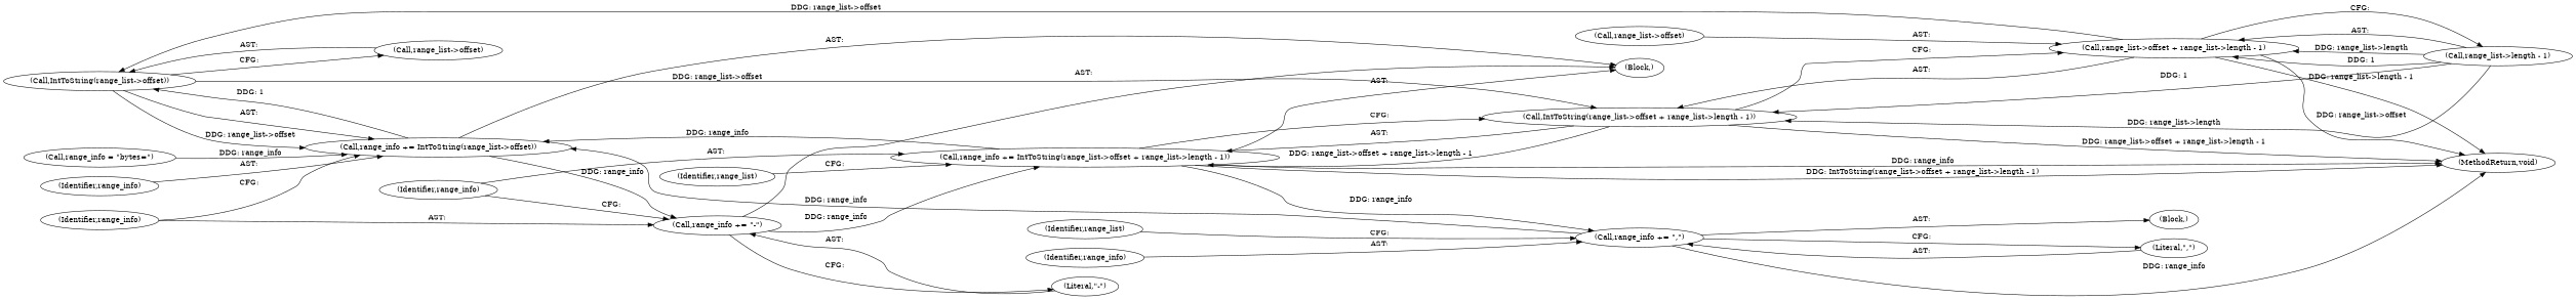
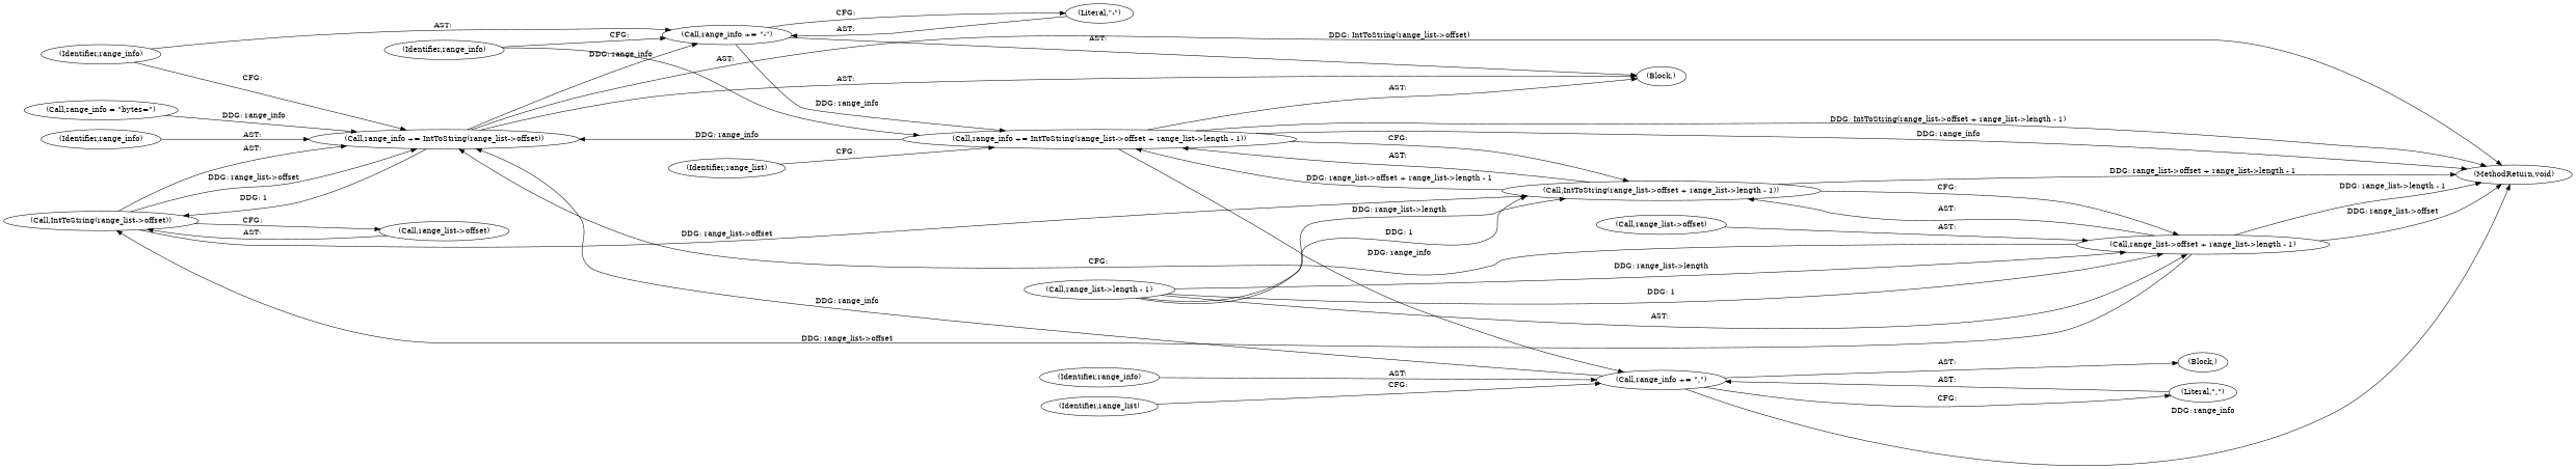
  digraph {
    rankdir=LR
    n1 [label="(Call,IntToString(range_list->offset))"]
    n2 [label="(Call,range_info += IntToString(range_list->offset))"]
    n3 [label="(Call,IntToString(range_list->offset + range_list->length - 1))"]
    n4 [label="(Call,range_list->offset)"]
    n5 [label="(Call,range_info += \"-\")"]
    n6 [label="(MethodReturn,void)"]
    n7 [label="(Block,)"]
    n8 [label="(Call,range_list->offset + range_list->length - 1)"]
    n9 [label="(Call,range_info += IntToString(range_list->offset + range_list->length - 1))"]
    n10 [label="(Call,range_list->length - 1)"]
    n11 [label="(Literal,\"-\")"]
    n12 [label="(Call,range_info += \",\")"]
    n13 [label="(Literal,\",\")"]
    n14 [label="(Block,)"]
    n15 [label="(Identifier,range_list)"]
    n16 [label="(Call,range_info = \"bytes=\")"]
    n17 [label="(Identifier,range_list)"]
    n18 [label="(Identifier,range_info)"]
    n19 [label="(Call,range_list->offset)"]
    n20 [label="(Identifier,range_info)"]
    n21 [label="(Identifier,range_info)"]
    n22 [label="(Identifier,range_info)"]
    n1 -> n2 [label="AST: "]
    n1 -> n2 [label="DDG: range_list->offset"]
    n1 -> n3 [label="DDG: range_list->offset"]
    n1 -> n4 [label="CFG: "]
    n2 -> n1 [label="DDG: 1"]
    n2 -> n5 [label="DDG: range_info"]
+   n2 -> n6 [label="DDG: IntToString(range_list->offset)"]
    n2 -> n7 [label="AST: "]
    n3 -> n6 [label="DDG: range_list->offset + range_list->length - 1"]
    n3 -> n8 [label="CFG: "]
    n3 -> n9 [label="AST: "]
    n3 -> n9 [label="DDG: range_list->offset + range_list->length - 1"]
    n4 -> n1 [label="AST: "]
    n5 -> n7 [label="AST: "]
    n5 -> n9 [label="DDG: range_info"]
    n5 -> n11 [label="CFG: "]
    n8 -> n1 [label="DDG: range_list->offset"]
    n8 -> n3 [label="AST: "]
    n8 -> n6 [label="DDG: range_list->offset"]
    n8 -> n6 [label="DDG: range_list->length - 1"]
-   n8 -> n10 [label="CFG: "]
+   n8 -> n2 [label="CFG: "]
    n9 -> n2 [label="DDG: range_info"]
    n9 -> n3 [label="CFG: "]
    n9 -> n6 [label="DDG: range_info"]
    n9 -> n6 [label="DDG: IntToString(range_list->offset + range_list->length - 1)"]
    n9 -> n7 [label="AST: "]
    n9 -> n12 [label="DDG: range_info"]
    n10 -> n3 [label="DDG: range_list->length"]
    n10 -> n3 [label="DDG: 1"]
    n10 -> n8 [label="AST: "]
    n10 -> n8 [label="DDG: range_list->length"]
    n10 -> n8 [label="DDG: 1"]
    n11 -> n5 [label="AST: "]
    n12 -> n2 [label="DDG: range_info"]
    n12 -> n6 [label="DDG: range_info"]
    n12 -> n13 [label="CFG: "]
    n12 -> n14 [label="AST: "]
    n13 -> n12 [label="AST: "]
    n15 -> n12 [label="CFG: "]
    n16 -> n2 [label="DDG: range_info"]
    n17 -> n9 [label="CFG: "]
    n18 -> n2 [label="AST: "]
    n19 -> n8 [label="AST: "]
    n20 -> n5 [label="CFG: "]
    n20 -> n9 [label="AST: "]
    n21 -> n12 [label="AST: "]
    n22 -> n2 [label="CFG: "]
    n22 -> n5 [label="AST: "]
  }
